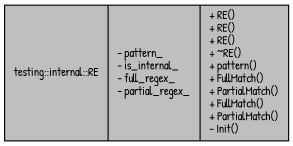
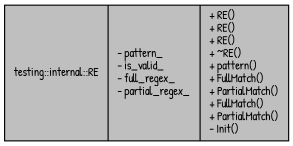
  digraph {
    rankdir=LR
    fontname="Patrick Hand"
-   n1 [color=black fillcolor=grey75 fontcolor=black fontname="Patrick Hand" fontsize=10 height=0.2 label="{testing::internal::RE\n|- pattern_\l- is_internal_\l- full_regex_\l- partial_regex_\l|+ RE()\l+ RE()\l+ RE()\l+ ~RE()\l+ pattern()\l+ FullMatch()\l+ PartialMatch()\l+ FullMatch()\l+ PartialMatch()\l- Init()\l}" shape=record style=filled width=0.4]
+   n1 [color=black fillcolor=grey75 fontcolor=black fontname="Patrick Hand" fontsize=10 height=0.2 label="{testing::internal::RE\n|- pattern_\l- is_valid_\l- full_regex_\l- partial_regex_\l|+ RE()\l+ RE()\l+ RE()\l+ ~RE()\l+ pattern()\l+ FullMatch()\l+ PartialMatch()\l+ FullMatch()\l+ PartialMatch()\l- Init()\l}" shape=record style=filled width=0.4]
  }
